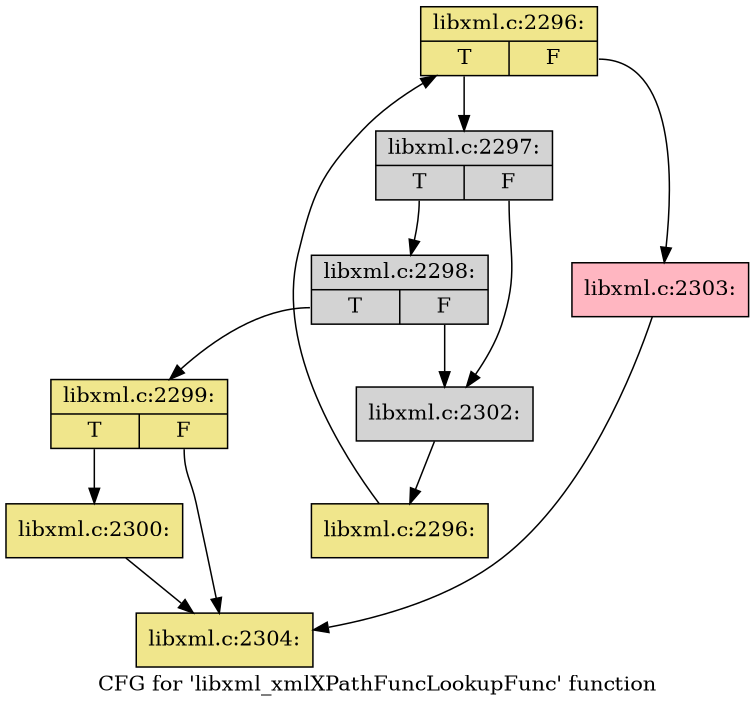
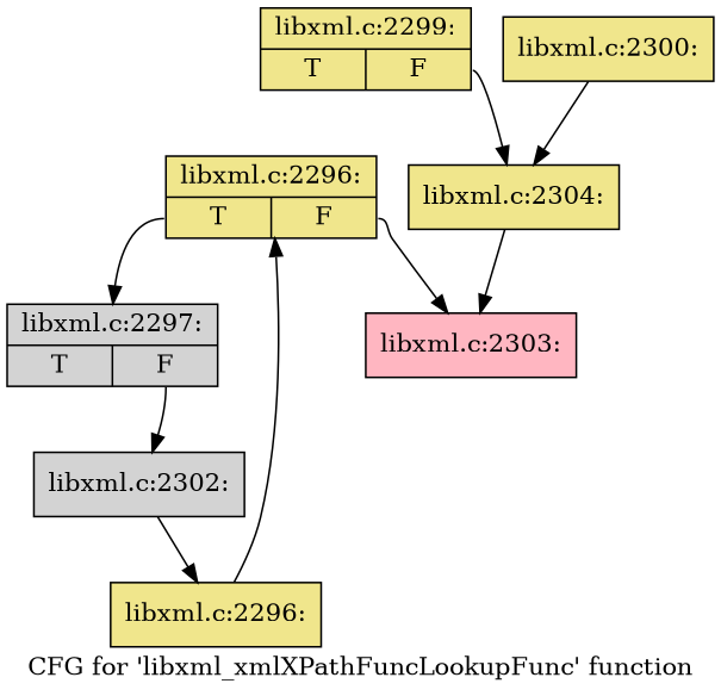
  digraph {
    label="CFG for 'libxml_xmlXPathFuncLookupFunc' function"
    node [fillcolor=khaki shape=record style=filled]
    n1 [label="{libxml.c:2296:|{<s0>T|<s1>F}}"]
    n2 [fillcolor=lightgrey label="{libxml.c:2297:|{<s0>T|<s1>F}}"]
    n3 [fillcolor=lightpink label="{libxml.c:2303:}"]
-   n4 [fillcolor=lightgrey label="{libxml.c:2298:|{<s0>T|<s1>F}}"]
    n5 [fillcolor=lightgrey label="{libxml.c:2302:}"]
    n6 [label="{libxml.c:2304:}"]
    n7 [label="{libxml.c:2299:|{<s0>T|<s1>F}}"]
    n8 [label="{libxml.c:2296:}"]
    n9 [label="{libxml.c:2300:}"]
    n1 -> n2 [tailport=s0]
    n1 -> n3 [tailport=s1]
-   n2 -> n4 [tailport=s0]
    n2 -> n5 [tailport=s1]
-   n3 -> n6
-   n4 -> n5 [tailport=s1]
-   n4 -> n7 [tailport=s0]
+   n6 -> n3
    n5 -> n8
    n7 -> n6 [tailport=s1]
-   n7 -> n9 [tailport=s0]
    n8 -> n1
    n9 -> n6
  }
